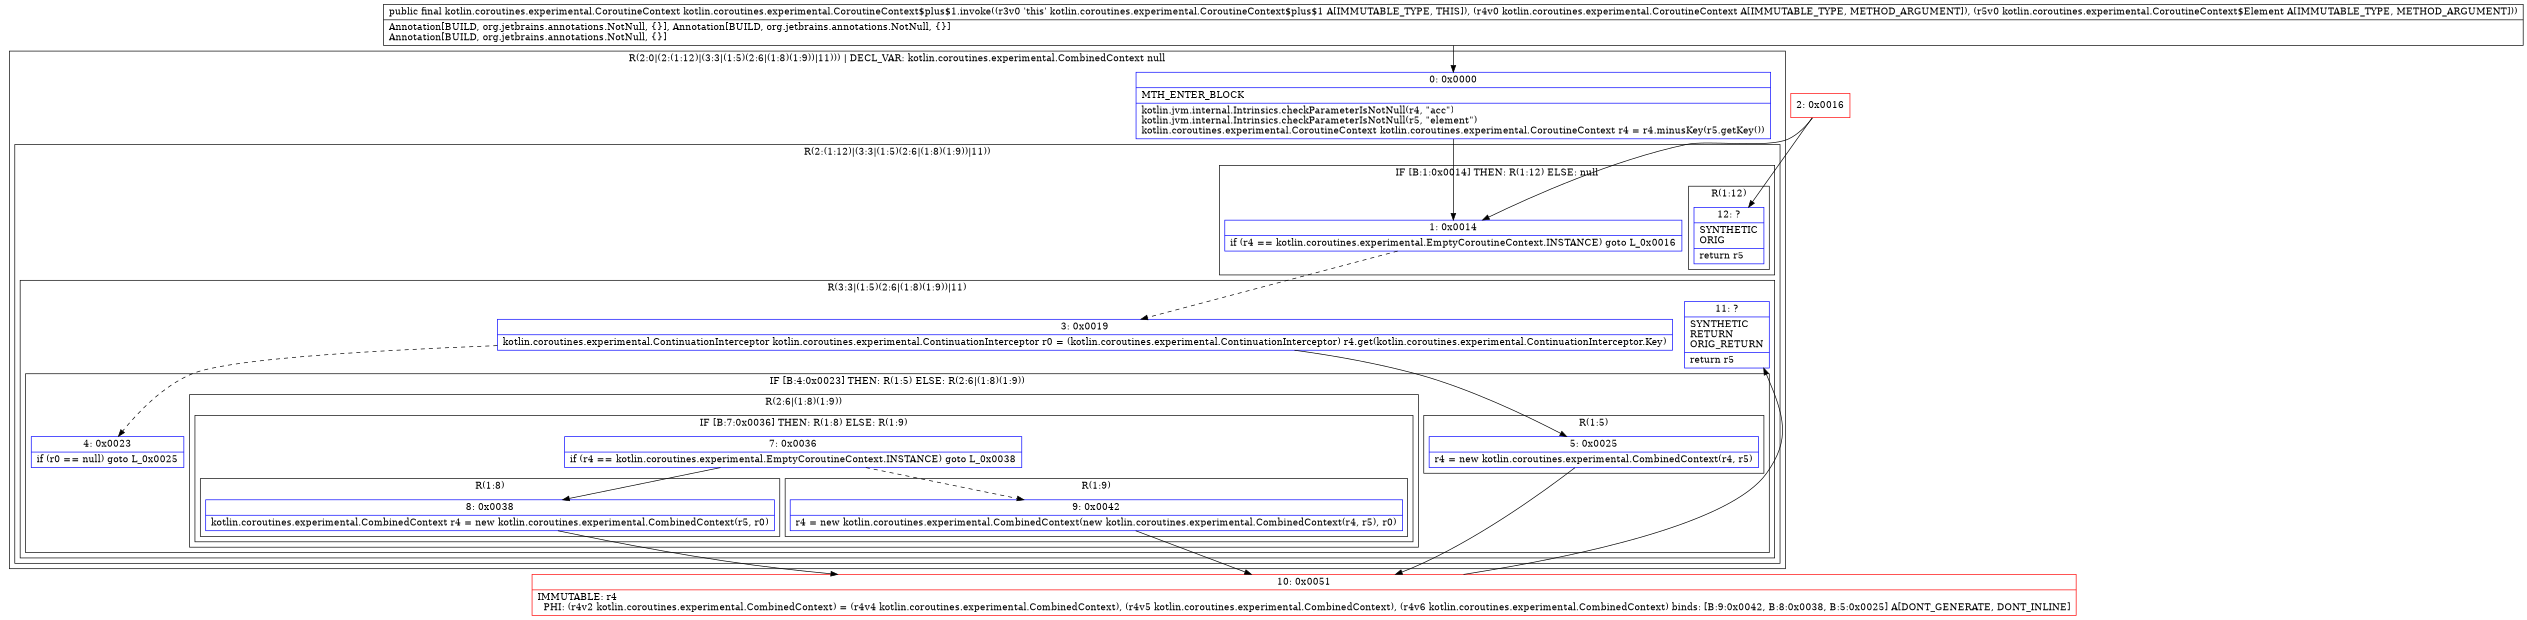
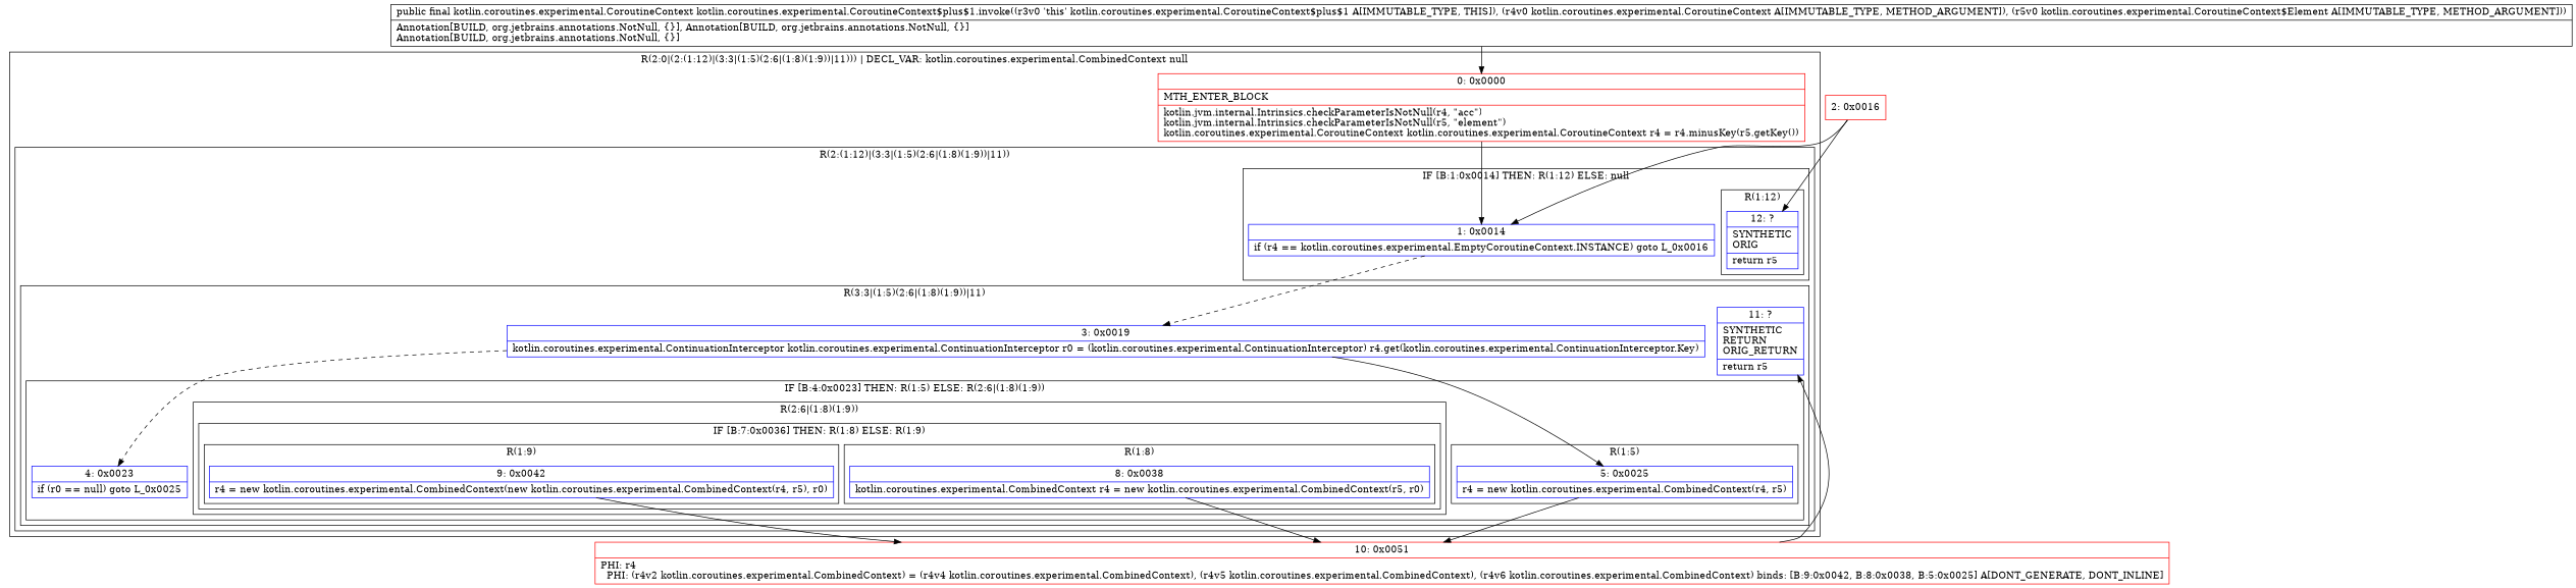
  digraph {
    node [color=blue shape=record]
    n1 [label="{12\:\ ?|SYNTHETIC\lORIG\l|return r5\l}"]
    n2 [label="{1\:\ 0x0014|if (r4 == kotlin.coroutines.experimental.EmptyCoroutineContext.INSTANCE) goto L_0x0016\l}"]
    n3 [label="{5\:\ 0x0025|r4 = new kotlin.coroutines.experimental.CombinedContext(r4, r5)\l}"]
    n4 [label="{8\:\ 0x0038|kotlin.coroutines.experimental.CombinedContext r4 = new kotlin.coroutines.experimental.CombinedContext(r5, r0)\l}"]
    n5 [label="{9\:\ 0x0042|r4 = new kotlin.coroutines.experimental.CombinedContext(new kotlin.coroutines.experimental.CombinedContext(r4, r5), r0)\l}"]
-   n6 [label="{7\:\ 0x0036|if (r4 == kotlin.coroutines.experimental.EmptyCoroutineContext.INSTANCE) goto L_0x0038\l}"]
    n7 [label="{4\:\ 0x0023|if (r0 == null) goto L_0x0025\l}"]
    n8 [label="{3\:\ 0x0019|kotlin.coroutines.experimental.ContinuationInterceptor kotlin.coroutines.experimental.ContinuationInterceptor r0 = (kotlin.coroutines.experimental.ContinuationInterceptor) r4.get(kotlin.coroutines.experimental.ContinuationInterceptor.Key)\l}"]
    n9 [label="{11\:\ ?|SYNTHETIC\lRETURN\lORIG_RETURN\l|return r5\l}"]
-   n10 [label="{0\:\ 0x0000|MTH_ENTER_BLOCK\l|kotlin.jvm.internal.Intrinsics.checkParameterIsNotNull(r4, \"acc\")\lkotlin.jvm.internal.Intrinsics.checkParameterIsNotNull(r5, \"element\")\lkotlin.coroutines.experimental.CoroutineContext kotlin.coroutines.experimental.CoroutineContext r4 = r4.minusKey(r5.getKey())\l}"]
-   n11 [color=red label="{10\:\ 0x0051|IMMUTABLE: r4 \l  PHI: (r4v2 kotlin.coroutines.experimental.CombinedContext) = (r4v4 kotlin.coroutines.experimental.CombinedContext), (r4v5 kotlin.coroutines.experimental.CombinedContext), (r4v6 kotlin.coroutines.experimental.CombinedContext) binds: [B:9:0x0042, B:8:0x0038, B:5:0x0025] A[DONT_GENERATE, DONT_INLINE]\l}"]
+   n10 [color=red label="{0\:\ 0x0000|MTH_ENTER_BLOCK\l|kotlin.jvm.internal.Intrinsics.checkParameterIsNotNull(r4, \"acc\")\lkotlin.jvm.internal.Intrinsics.checkParameterIsNotNull(r5, \"element\")\lkotlin.coroutines.experimental.CoroutineContext kotlin.coroutines.experimental.CoroutineContext r4 = r4.minusKey(r5.getKey())\l}"]
+   n11 [color=red label="{10\:\ 0x0051|PHI: r4 \l  PHI: (r4v2 kotlin.coroutines.experimental.CombinedContext) = (r4v4 kotlin.coroutines.experimental.CombinedContext), (r4v5 kotlin.coroutines.experimental.CombinedContext), (r4v6 kotlin.coroutines.experimental.CombinedContext) binds: [B:9:0x0042, B:8:0x0038, B:5:0x0025] A[DONT_GENERATE, DONT_INLINE]\l}"]
    n12 [color=red label="{2\:\ 0x0016}"]
    n13 [label="{public final kotlin.coroutines.experimental.CoroutineContext kotlin.coroutines.experimental.CoroutineContext$plus$1.invoke((r3v0 'this' kotlin.coroutines.experimental.CoroutineContext$plus$1 A[IMMUTABLE_TYPE, THIS]), (r4v0 kotlin.coroutines.experimental.CoroutineContext A[IMMUTABLE_TYPE, METHOD_ARGUMENT]), (r5v0 kotlin.coroutines.experimental.CoroutineContext$Element A[IMMUTABLE_TYPE, METHOD_ARGUMENT]))  | Annotation[BUILD, org.jetbrains.annotations.NotNull, \{\}], Annotation[BUILD, org.jetbrains.annotations.NotNull, \{\}]\lAnnotation[BUILD, org.jetbrains.annotations.NotNull, \{\}]\l}" color=""]
    subgraph cluster_1 {
      label="R(2:0|(2:(1:12)|(3:3|(1:5)(2:6|(1:8)(1:9))|11))) | DECL_VAR: kotlin.coroutines.experimental.CombinedContext null\l"
      n10
      subgraph cluster_2 {
        label="R(2:(1:12)|(3:3|(1:5)(2:6|(1:8)(1:9))|11))"
        subgraph cluster_3 {
          label="IF [B:1:0x0014] THEN: R(1:12) ELSE: null"
          n2
          subgraph cluster_4 {
            label="R(1:12)"
            n1
          }
        }
        subgraph cluster_5 {
          label="R(3:3|(1:5)(2:6|(1:8)(1:9))|11)"
          n8
          n9
          subgraph cluster_6 {
            label="IF [B:4:0x0023] THEN: R(1:5) ELSE: R(2:6|(1:8)(1:9))"
            n7
            subgraph cluster_7 {
              label="R(1:5)"
              n3
            }
            subgraph cluster_8 {
              label="R(2:6|(1:8)(1:9))"
              subgraph cluster_9 {
                label="IF [B:7:0x0036] THEN: R(1:8) ELSE: R(1:9)"
-               n6
                subgraph cluster_10 {
                  label="R(1:8)"
                  n4
                }
                subgraph cluster_11 {
                  label="R(1:9)"
                  n5
                }
              }
            }
          }
        }
      }
    }
    n2 -> n8 [style=dashed]
    n3 -> n11
    n4 -> n11
    n5 -> n11
-   n6 -> n4
-   n6 -> n5 [style=dashed]
    n8 -> n3
    n8 -> n7 [style=dashed]
    n10 -> n2
    n11 -> n9
    n12 -> n1
    n12 -> n2
    n13 -> n10
  }
